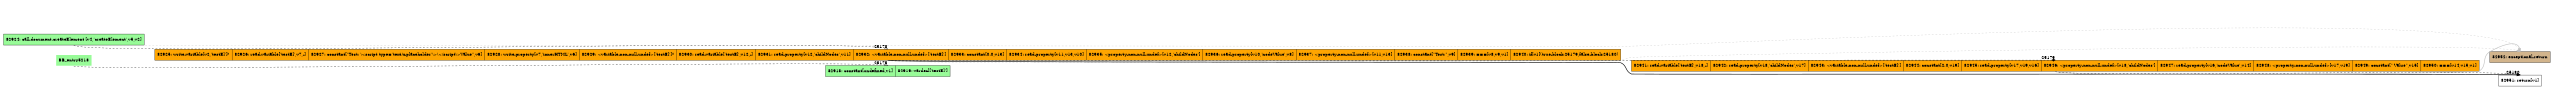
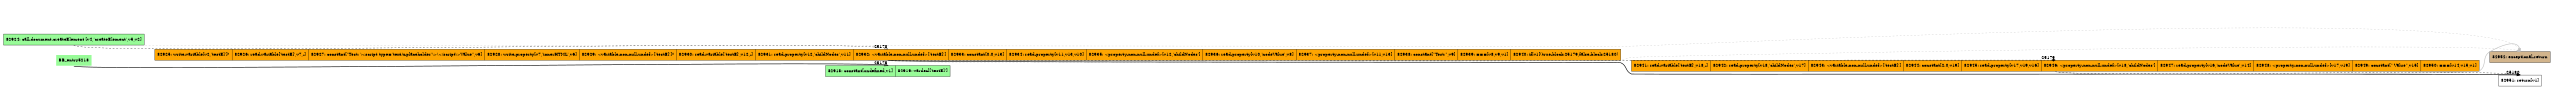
  digraph {
    rankdir=LR
    node [fillcolor=palegreen shape=record style=filled]
    edge [arrowhead=onormal headport=n style=dashed tailport=s]
    n1 [label=BB_entry5218 shape=none]
    n2 [label="{82918: constant[undefined,v1]|82919: vardecl['testEl']}"]
    n3 [label="{82924: call-document.createElement [v4,'createElement',v5,v2]}"]
    n4 [fillcolor=tan label="{82952: exceptional-return}"]
    n5 [fillcolor=orange label="{82925: write-variable[v2,'testEl']*|82926: read-variable['testEl',v7,-]|82927: constant[\"Test: \\\<script type='text/x-placeholder'\\\>\\\</script\\\>Value\",v6]|82928: write-property[v7,'innerHTML',v6]|82929: \<variable-non-null-undef\>['testEl']*|82930: read-variable['testEl',v12,-]|82931: read-property[v12,'childNodes',v11]|82932: \<variable-non-null-undef\>['testEl']|82933: constant[0.0,v13]|82934: read-property[v11,v13,v10]|82935: \<property-non-null-undef\>[v12,'childNodes']|82936: read-property[v10,'nodeValue',v8]|82937: \<property-non-null-undef\>[v11,v13]|82938: constant[\"Test:\",v9]|82939: ===[v8,v9,v1]|82940: if[v1](true-block:25179,false-block:25180)}"]
    n6 [fillcolor=white label="{82951: return[v1]}"]
    n7 [fillcolor=orange label="{82941: read-variable['testEl',v18,-]|82942: read-property[v18,'childNodes',v17]|82943: \<variable-non-null-undef\>['testEl']|82944: constant[2.0,v19]|82945: read-property[v17,v19,v16]|82946: \<property-non-null-undef\>[v18,'childNodes']|82947: read-property[v16,'nodeValue',v14]|82948: \<property-non-null-undef\>[v17,v19]|82949: constant[\" Value\",v15]|82950: ===[v14,v15,v1]}"]
-   n1 -> n2 [headlabel="    25175"]
+   n1 -> n2 [headlabel="    25175" style=bold]
    n3 -> n4 [arrowhead=diamond color=gray]
    n3 -> n5 [headlabel="      25178"]
    n5 -> n4 [arrowhead=diamond color=gray]
    n5 -> n6 [arrowhead=normal headlabel="      25180" style=bold]
    n5 -> n7 [arrowhead=diamond headlabel="      25179"]
    n7 -> n4 [color=gray style=bold]
    n7 -> n6 [arrowhead=normal]
  }
